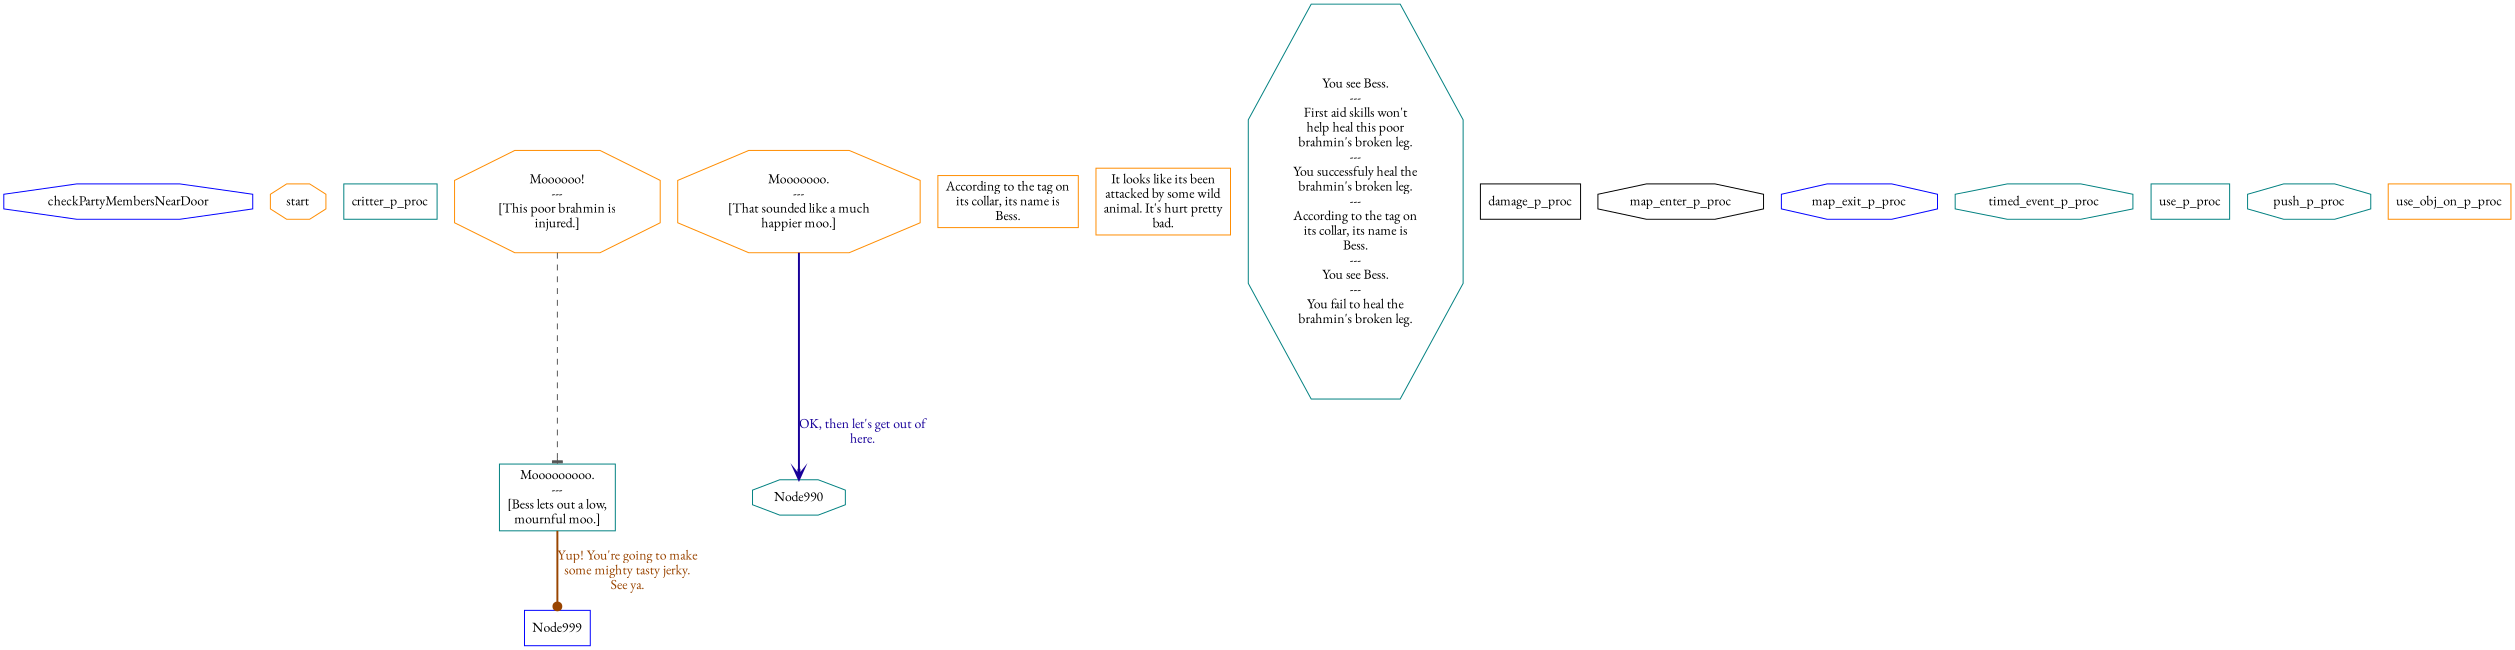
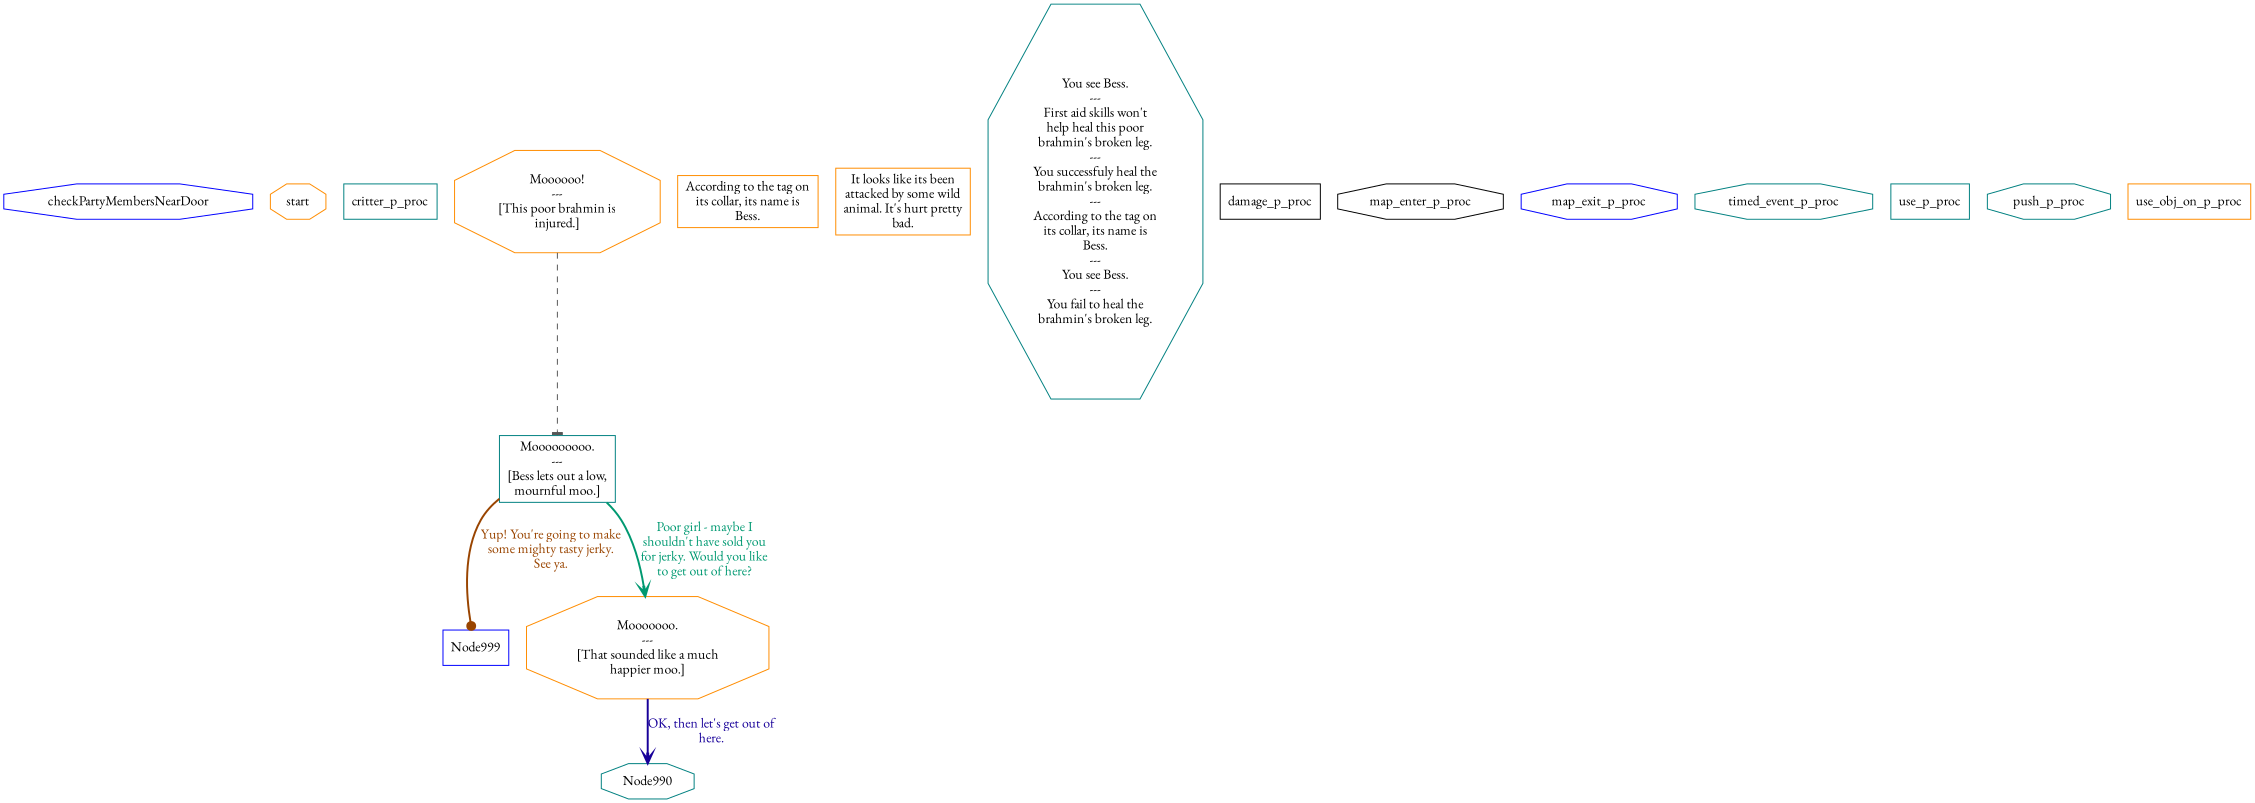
  digraph {
    fontname="EB Garamond"
    node [color=teal fillcolor="#FFFFFF" fontname="EB Garamond" shape=octagon style=filled]
    edge [arrowhead=vee fontname="EB Garamond" style=bold]
    checkPartyMembersNearDoor [color=blue]
    start [color=darkorange]
    critter_p_proc [shape=box]
    n4 [color=darkorange label="Moooooo!\n---\n[This poor brahmin is\ninjured.]"]
    n5 [label="Mooooooooo.\n---\n[Bess lets out a low,\nmournful moo.]" shape=box]
    Node999 [color=blue shape=box]
    n7 [color=darkorange label="Mooooooo.\n---\n[That sounded like a much\nhappier moo.]"]
    Node990
    n9 [color=darkorange label="According to the tag on\nits collar, its name is\nBess." shape=box]
    n10 [color=darkorange label="It looks like its been\nattacked by some wild\nanimal. It's hurt pretty\nbad." shape=box]
    n11 [label="You see Bess.\n---\nFirst aid skills won't\nhelp heal this poor\nbrahmin's broken leg.\n---\nYou successfuly heal the\nbrahmin's broken leg.\n---\nAccording to the tag on\nits collar, its name is\nBess.\n---\nYou see Bess.\n---\nYou fail to heal the\nbrahmin's broken leg."]
    damage_p_proc [color=black shape=box]
    map_enter_p_proc [color=black]
    map_exit_p_proc [color=blue]
    timed_event_p_proc
    use_p_proc [shape=box]
    push_p_proc
    use_obj_on_p_proc [color=darkorange shape=box]
    n4 -> n5 [arrowhead=tee color="#555555" style=dashed]
    n5 -> Node999 [arrowhead=dot color="#994400" fontcolor="#994400" label="Yup! You're going to make\nsome mighty tasty jerky.\nSee ya."]
+   n5 -> n7 [color="#009971" fontcolor="#009971" label="Poor girl - maybe I\nshouldn't have sold you\nfor jerky. Would you like\nto get out of here?"]
    n7 -> Node990 [color="#170099" fontcolor="#170099" label="OK, then let's get out of\nhere."]
  }
